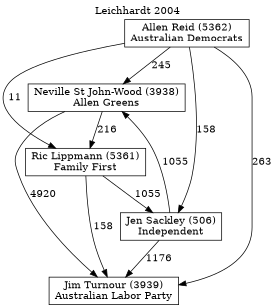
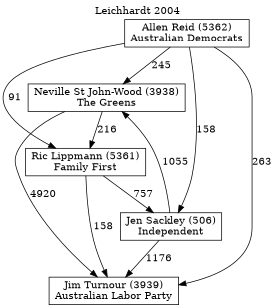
  digraph {
    label="Leichhardt 2004"
    labelloc=t
    mclimit=10
    node [shape=box]
    n1 [label="Jim Turnour (3939)\nAustralian Labor Party"]
-   n2 [label="Neville St John-Wood (3938)\nAllen Greens"]
+   n2 [label="Neville St John-Wood (3938)\nThe Greens"]
    n3 [label="Ric Lippmann (5361)\nFamily First"]
    n4 [label="Jen Sackley (506)\nIndependent"]
    n5 [label="Allen Reid (5362)\nAustralian Democrats"]
    n2 -> n1 [label=4920]
    n2 -> n3 [label=216]
    n3 -> n1 [label=158]
-   n3 -> n4 [label=1055]
+   n3 -> n4 [label=757]
    n4 -> n1 [label=1176]
    n4 -> n2 [label=1055]
    n5 -> n1 [label=263]
    n5 -> n2 [label=245]
-   n5 -> n3 [label=11]
+   n5 -> n3 [label=91]
    n5 -> n4 [label=158]
  }
